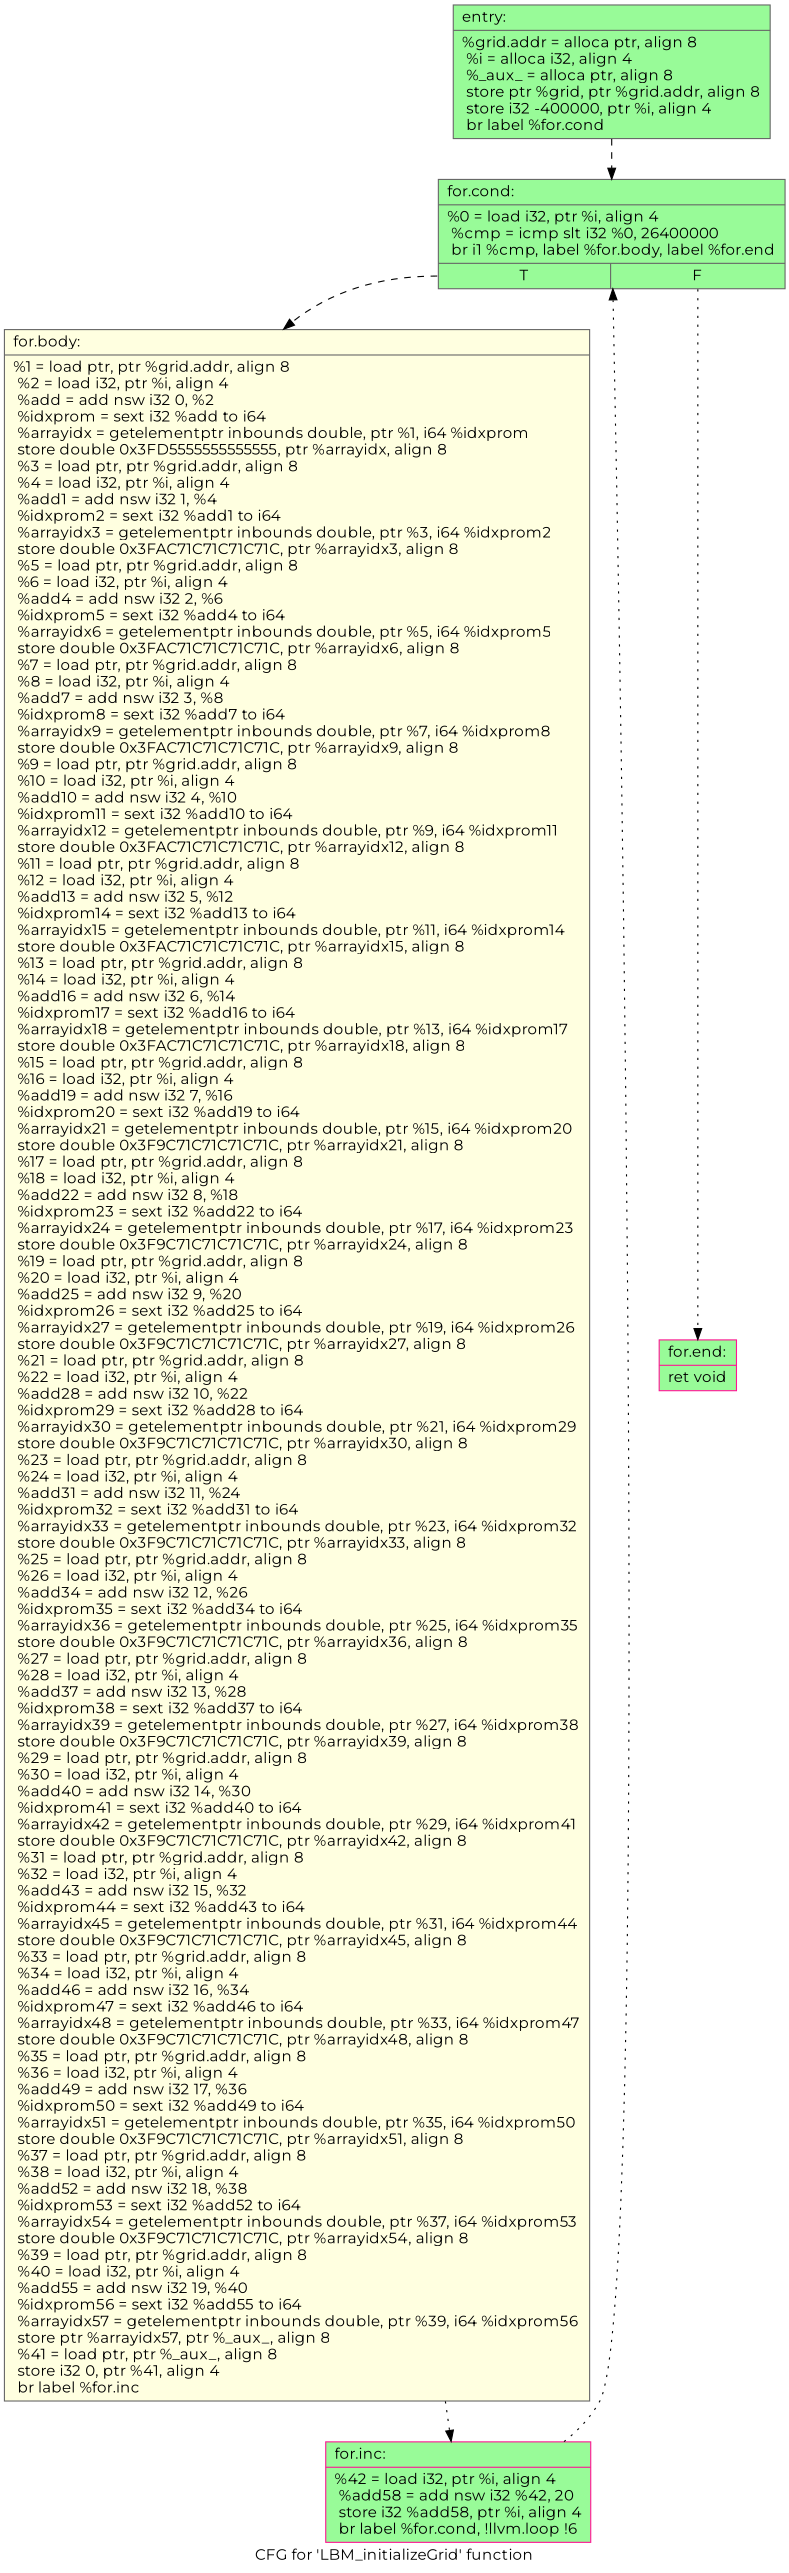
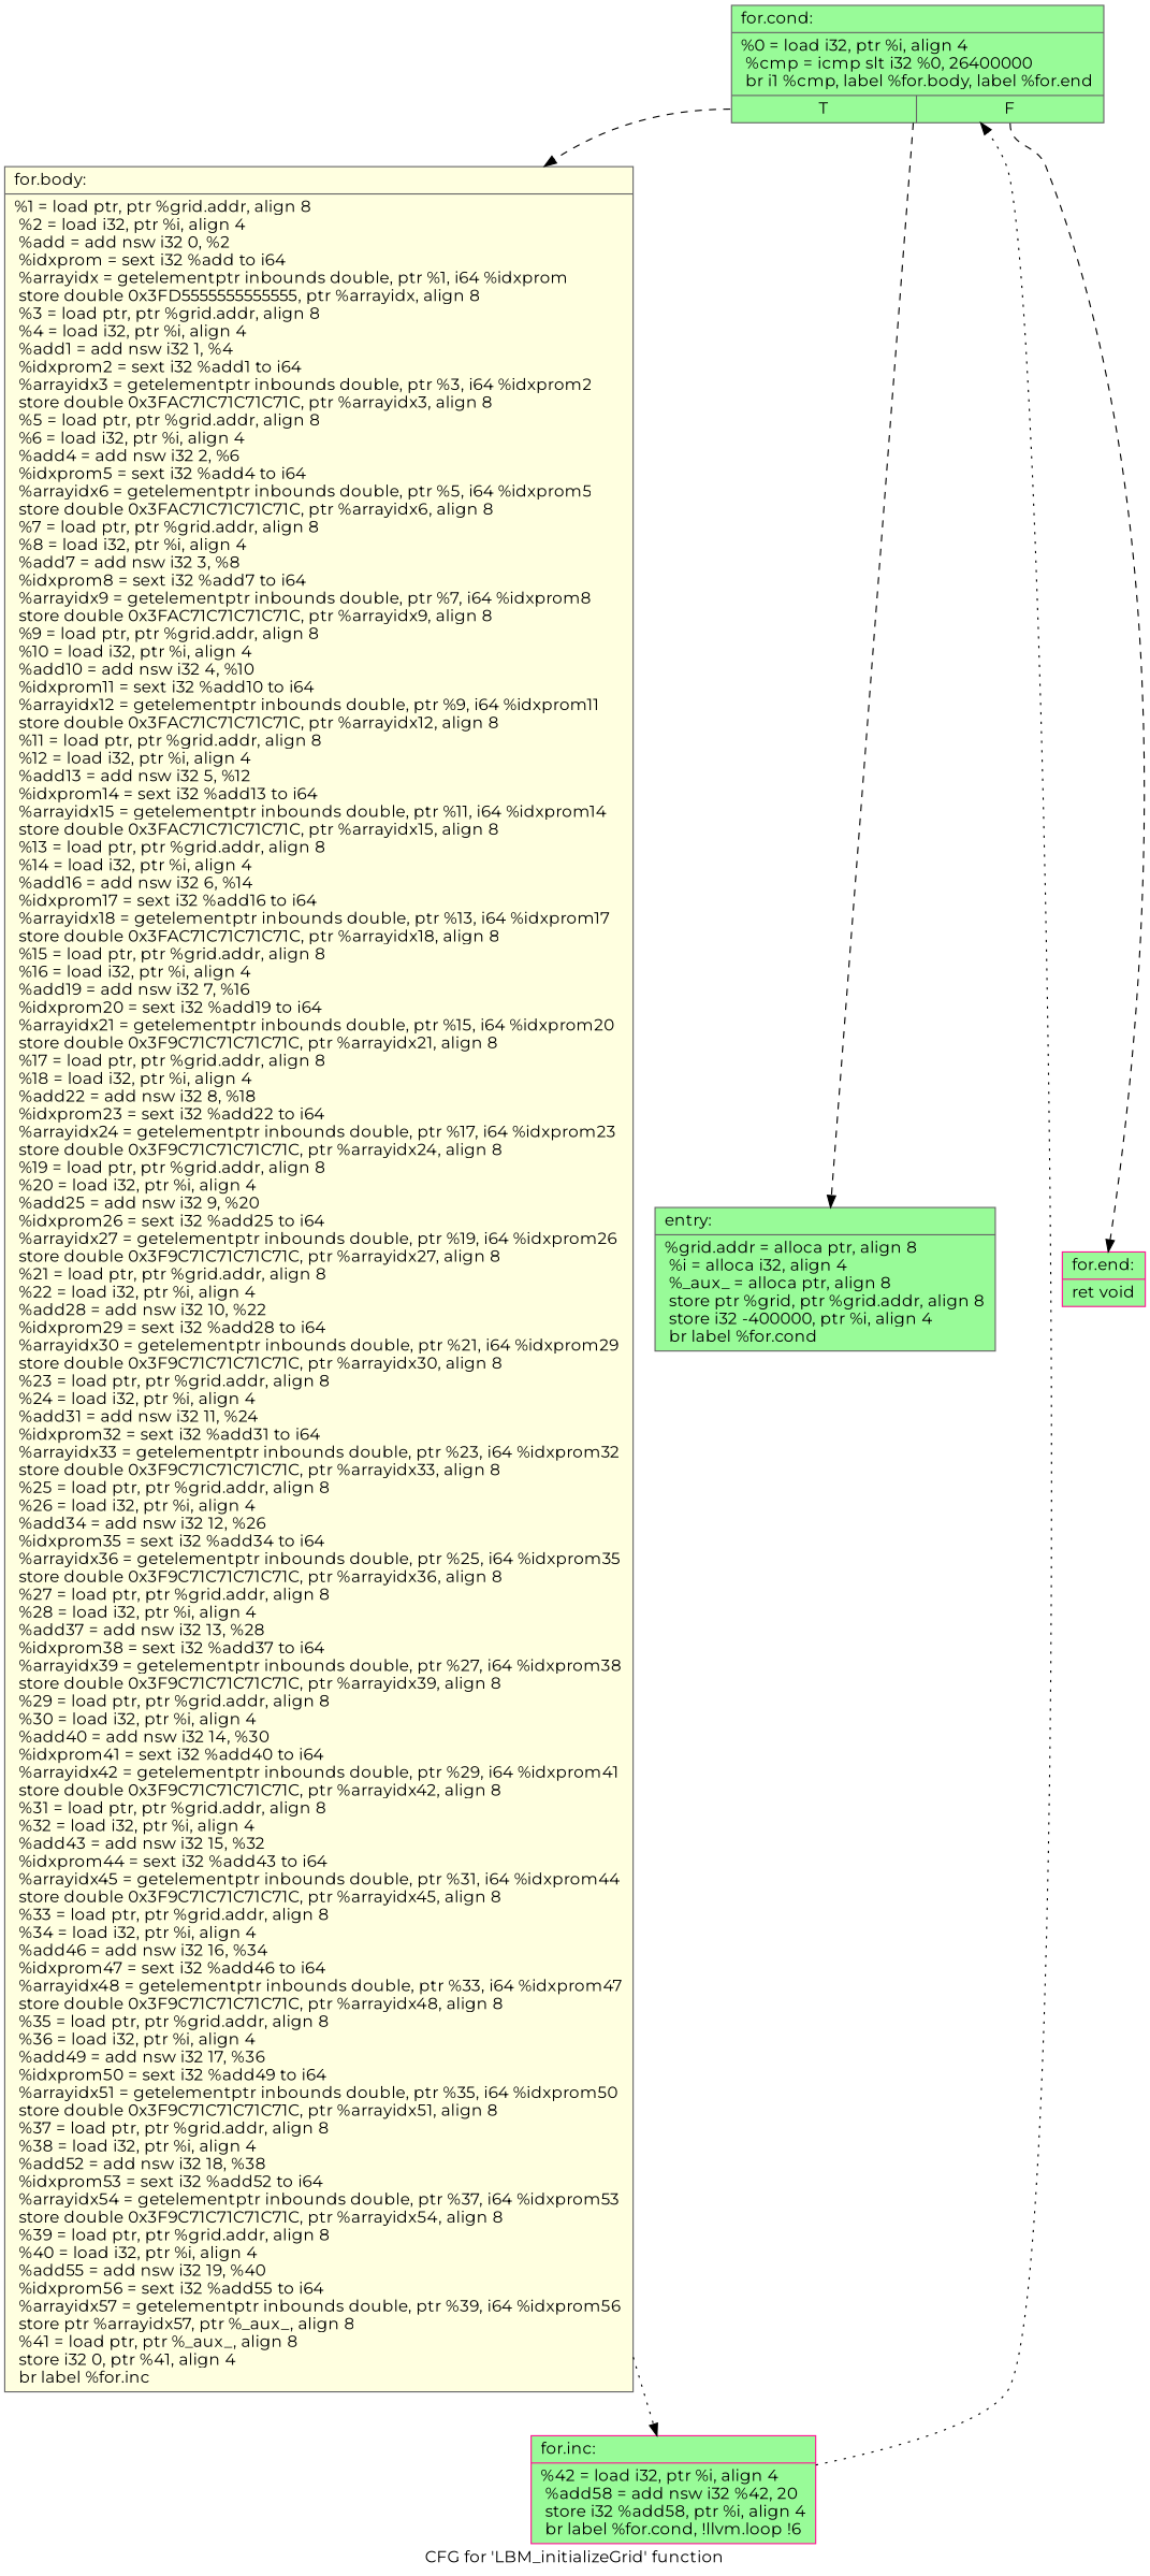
  digraph {
    fontname=Montserrat
    label="CFG for 'LBM_initializeGrid' function"
    node [color=gray40 fillcolor=palegreen fontname=Montserrat shape=record style=filled]
    edge [fontname=Montserrat style=dotted]
    n1 [label="{entry:\l|  %grid.addr = alloca ptr, align 8\l  %i = alloca i32, align 4\l  %_aux_ = alloca ptr, align 8\l  store ptr %grid, ptr %grid.addr, align 8\l  store i32 -400000, ptr %i, align 4\l  br label %for.cond\l}"]
    n2 [label="{for.cond:\l|  %0 = load i32, ptr %i, align 4\l  %cmp = icmp slt i32 %0, 26400000\l  br i1 %cmp, label %for.body, label %for.end\l|{<s0>T|<s1>F}}"]
    n3 [fillcolor=lightyellow label="{for.body:\l|  %1 = load ptr, ptr %grid.addr, align 8\l  %2 = load i32, ptr %i, align 4\l  %add = add nsw i32 0, %2\l  %idxprom = sext i32 %add to i64\l  %arrayidx = getelementptr inbounds double, ptr %1, i64 %idxprom\l  store double 0x3FD5555555555555, ptr %arrayidx, align 8\l  %3 = load ptr, ptr %grid.addr, align 8\l  %4 = load i32, ptr %i, align 4\l  %add1 = add nsw i32 1, %4\l  %idxprom2 = sext i32 %add1 to i64\l  %arrayidx3 = getelementptr inbounds double, ptr %3, i64 %idxprom2\l  store double 0x3FAC71C71C71C71C, ptr %arrayidx3, align 8\l  %5 = load ptr, ptr %grid.addr, align 8\l  %6 = load i32, ptr %i, align 4\l  %add4 = add nsw i32 2, %6\l  %idxprom5 = sext i32 %add4 to i64\l  %arrayidx6 = getelementptr inbounds double, ptr %5, i64 %idxprom5\l  store double 0x3FAC71C71C71C71C, ptr %arrayidx6, align 8\l  %7 = load ptr, ptr %grid.addr, align 8\l  %8 = load i32, ptr %i, align 4\l  %add7 = add nsw i32 3, %8\l  %idxprom8 = sext i32 %add7 to i64\l  %arrayidx9 = getelementptr inbounds double, ptr %7, i64 %idxprom8\l  store double 0x3FAC71C71C71C71C, ptr %arrayidx9, align 8\l  %9 = load ptr, ptr %grid.addr, align 8\l  %10 = load i32, ptr %i, align 4\l  %add10 = add nsw i32 4, %10\l  %idxprom11 = sext i32 %add10 to i64\l  %arrayidx12 = getelementptr inbounds double, ptr %9, i64 %idxprom11\l  store double 0x3FAC71C71C71C71C, ptr %arrayidx12, align 8\l  %11 = load ptr, ptr %grid.addr, align 8\l  %12 = load i32, ptr %i, align 4\l  %add13 = add nsw i32 5, %12\l  %idxprom14 = sext i32 %add13 to i64\l  %arrayidx15 = getelementptr inbounds double, ptr %11, i64 %idxprom14\l  store double 0x3FAC71C71C71C71C, ptr %arrayidx15, align 8\l  %13 = load ptr, ptr %grid.addr, align 8\l  %14 = load i32, ptr %i, align 4\l  %add16 = add nsw i32 6, %14\l  %idxprom17 = sext i32 %add16 to i64\l  %arrayidx18 = getelementptr inbounds double, ptr %13, i64 %idxprom17\l  store double 0x3FAC71C71C71C71C, ptr %arrayidx18, align 8\l  %15 = load ptr, ptr %grid.addr, align 8\l  %16 = load i32, ptr %i, align 4\l  %add19 = add nsw i32 7, %16\l  %idxprom20 = sext i32 %add19 to i64\l  %arrayidx21 = getelementptr inbounds double, ptr %15, i64 %idxprom20\l  store double 0x3F9C71C71C71C71C, ptr %arrayidx21, align 8\l  %17 = load ptr, ptr %grid.addr, align 8\l  %18 = load i32, ptr %i, align 4\l  %add22 = add nsw i32 8, %18\l  %idxprom23 = sext i32 %add22 to i64\l  %arrayidx24 = getelementptr inbounds double, ptr %17, i64 %idxprom23\l  store double 0x3F9C71C71C71C71C, ptr %arrayidx24, align 8\l  %19 = load ptr, ptr %grid.addr, align 8\l  %20 = load i32, ptr %i, align 4\l  %add25 = add nsw i32 9, %20\l  %idxprom26 = sext i32 %add25 to i64\l  %arrayidx27 = getelementptr inbounds double, ptr %19, i64 %idxprom26\l  store double 0x3F9C71C71C71C71C, ptr %arrayidx27, align 8\l  %21 = load ptr, ptr %grid.addr, align 8\l  %22 = load i32, ptr %i, align 4\l  %add28 = add nsw i32 10, %22\l  %idxprom29 = sext i32 %add28 to i64\l  %arrayidx30 = getelementptr inbounds double, ptr %21, i64 %idxprom29\l  store double 0x3F9C71C71C71C71C, ptr %arrayidx30, align 8\l  %23 = load ptr, ptr %grid.addr, align 8\l  %24 = load i32, ptr %i, align 4\l  %add31 = add nsw i32 11, %24\l  %idxprom32 = sext i32 %add31 to i64\l  %arrayidx33 = getelementptr inbounds double, ptr %23, i64 %idxprom32\l  store double 0x3F9C71C71C71C71C, ptr %arrayidx33, align 8\l  %25 = load ptr, ptr %grid.addr, align 8\l  %26 = load i32, ptr %i, align 4\l  %add34 = add nsw i32 12, %26\l  %idxprom35 = sext i32 %add34 to i64\l  %arrayidx36 = getelementptr inbounds double, ptr %25, i64 %idxprom35\l  store double 0x3F9C71C71C71C71C, ptr %arrayidx36, align 8\l  %27 = load ptr, ptr %grid.addr, align 8\l  %28 = load i32, ptr %i, align 4\l  %add37 = add nsw i32 13, %28\l  %idxprom38 = sext i32 %add37 to i64\l  %arrayidx39 = getelementptr inbounds double, ptr %27, i64 %idxprom38\l  store double 0x3F9C71C71C71C71C, ptr %arrayidx39, align 8\l  %29 = load ptr, ptr %grid.addr, align 8\l  %30 = load i32, ptr %i, align 4\l  %add40 = add nsw i32 14, %30\l  %idxprom41 = sext i32 %add40 to i64\l  %arrayidx42 = getelementptr inbounds double, ptr %29, i64 %idxprom41\l  store double 0x3F9C71C71C71C71C, ptr %arrayidx42, align 8\l  %31 = load ptr, ptr %grid.addr, align 8\l  %32 = load i32, ptr %i, align 4\l  %add43 = add nsw i32 15, %32\l  %idxprom44 = sext i32 %add43 to i64\l  %arrayidx45 = getelementptr inbounds double, ptr %31, i64 %idxprom44\l  store double 0x3F9C71C71C71C71C, ptr %arrayidx45, align 8\l  %33 = load ptr, ptr %grid.addr, align 8\l  %34 = load i32, ptr %i, align 4\l  %add46 = add nsw i32 16, %34\l  %idxprom47 = sext i32 %add46 to i64\l  %arrayidx48 = getelementptr inbounds double, ptr %33, i64 %idxprom47\l  store double 0x3F9C71C71C71C71C, ptr %arrayidx48, align 8\l  %35 = load ptr, ptr %grid.addr, align 8\l  %36 = load i32, ptr %i, align 4\l  %add49 = add nsw i32 17, %36\l  %idxprom50 = sext i32 %add49 to i64\l  %arrayidx51 = getelementptr inbounds double, ptr %35, i64 %idxprom50\l  store double 0x3F9C71C71C71C71C, ptr %arrayidx51, align 8\l  %37 = load ptr, ptr %grid.addr, align 8\l  %38 = load i32, ptr %i, align 4\l  %add52 = add nsw i32 18, %38\l  %idxprom53 = sext i32 %add52 to i64\l  %arrayidx54 = getelementptr inbounds double, ptr %37, i64 %idxprom53\l  store double 0x3F9C71C71C71C71C, ptr %arrayidx54, align 8\l  %39 = load ptr, ptr %grid.addr, align 8\l  %40 = load i32, ptr %i, align 4\l  %add55 = add nsw i32 19, %40\l  %idxprom56 = sext i32 %add55 to i64\l  %arrayidx57 = getelementptr inbounds double, ptr %39, i64 %idxprom56\l  store ptr %arrayidx57, ptr %_aux_, align 8\l  %41 = load ptr, ptr %_aux_, align 8\l  store i32 0, ptr %41, align 4\l  br label %for.inc\l}"]
    n4 [color=deeppink label="{for.end:\l|  ret void\l}"]
    n5 [color=deeppink label="{for.inc:\l|  %42 = load i32, ptr %i, align 4\l  %add58 = add nsw i32 %42, 20\l  store i32 %add58, ptr %i, align 4\l  br label %for.cond, !llvm.loop !6\l}"]
-   n1 -> n2 [style=dashed]
+   n2 -> n1 [style=dashed]
    n2 -> n3 [style=dashed tailport=s0]
-   n2 -> n4 [tailport=s1]
+   n2 -> n4 [style=dashed tailport=s1]
    n3 -> n5
    n5 -> n2
  }
